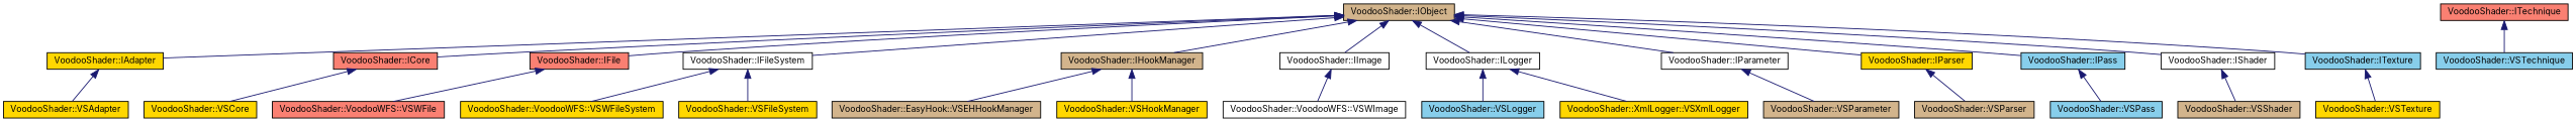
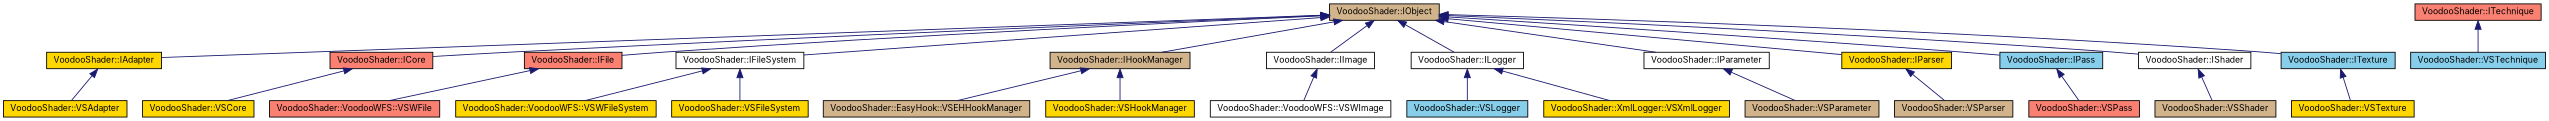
  digraph {
    fontname=Inter
    rankdir=TB
    node [color=black fillcolor=gold fontname=Inter fontsize=10 shape=record style=filled]
    edge [color=midnightblue dir=back fontname=Inter fontsize=10 labelfontname=Helvetica labelfontsize=10 style=solid]
    n1 [fillcolor=tan height=0.2 label="VoodooShader::IObject" width=0.4]
    n2 [height=0.2 label="VoodooShader::IAdapter" width=0.4]
    n3 [fillcolor=salmon height=0.2 label="VoodooShader::ICore" width=0.4]
    n4 [fillcolor=salmon height=0.2 label="VoodooShader::IFile" width=0.4]
    n5 [fillcolor=white height=0.2 label="VoodooShader::IFileSystem" width=0.4]
    n6 [fillcolor=tan height=0.2 label="VoodooShader::IHookManager" width=0.4]
    n7 [fillcolor=white height=0.2 label="VoodooShader::IImage" width=0.4]
    n8 [fillcolor=white height=0.2 label="VoodooShader::ILogger" width=0.4]
    n9 [fillcolor=white height=0.2 label="VoodooShader::IParameter" width=0.4]
    n10 [height=0.2 label="VoodooShader::IParser" width=0.4]
    n11 [fillcolor=skyblue height=0.2 label="VoodooShader::IPass" width=0.4]
    n12 [fillcolor=white height=0.2 label="VoodooShader::IShader" width=0.4]
    n13 [fillcolor=skyblue height=0.2 label="VoodooShader::ITexture" width=0.4]
    n14 [height=0.2 label="VoodooShader::VSAdapter" width=0.4]
    n15 [height=0.2 label="VoodooShader::VSCore" width=0.4]
    n16 [fillcolor=salmon height=0.2 label="VoodooShader::VoodooWFS::VSWFile" width=0.4]
    n17 [height=0.2 label="VoodooShader::VoodooWFS::VSWFileSystem" width=0.4]
    n18 [height=0.2 label="VoodooShader::VSFileSystem" width=0.4]
    n19 [fillcolor=tan height=0.2 label="VoodooShader::EasyHook::VSEHHookManager" width=0.4]
    n20 [height=0.2 label="VoodooShader::VSHookManager" width=0.4]
    n21 [fillcolor=white height=0.2 label="VoodooShader::VoodooWFS::VSWImage" width=0.4]
    n22 [fillcolor=skyblue height=0.2 label="VoodooShader::VSLogger" width=0.4]
    n23 [height=0.2 label="VoodooShader::XmlLogger::VSXmlLogger" width=0.4]
    n24 [fillcolor=tan height=0.2 label="VoodooShader::VSParameter" width=0.4]
    n25 [fillcolor=tan height=0.2 label="VoodooShader::VSParser" width=0.4]
-   n26 [fillcolor=skyblue height=0.2 label="VoodooShader::VSPass" width=0.4]
+   n26 [fillcolor=salmon height=0.2 label="VoodooShader::VSPass" width=0.4]
    n27 [fillcolor=tan height=0.2 label="VoodooShader::VSShader" width=0.4]
    n28 [fillcolor=salmon height=0.2 label="VoodooShader::ITechnique" width=0.4]
    n29 [fillcolor=skyblue height=0.2 label="VoodooShader::VSTechnique" width=0.4]
    n30 [height=0.2 label="VoodooShader::VSTexture" width=0.4]
    n1 -> n2
    n1 -> n3
    n1 -> n4
    n1 -> n5
    n1 -> n6
    n1 -> n7
    n1 -> n8
    n1 -> n9
    n1 -> n10
    n1 -> n11
    n1 -> n12
    n1 -> n13
    n2 -> n14
    n3 -> n15
    n4 -> n16
    n5 -> n17
    n5 -> n18
    n6 -> n19
    n6 -> n20
    n7 -> n21
    n8 -> n22
    n8 -> n23
    n9 -> n24
    n10 -> n25
    n11 -> n26
    n12 -> n27
    n13 -> n30
    n28 -> n29
  }
